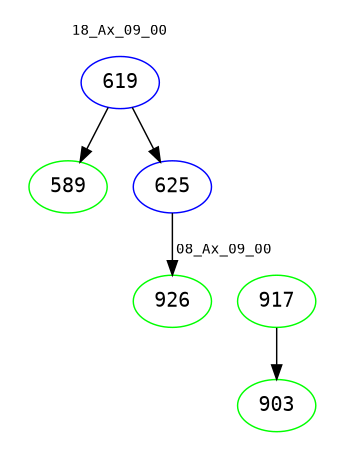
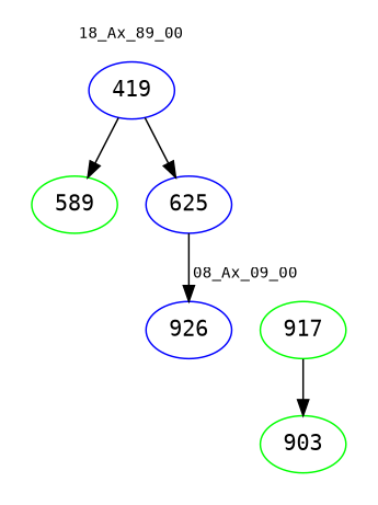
  digraph {
    fontname="DejaVu Sans Mono"
    node [color=blue fontname="DejaVu Sans Mono"]
    edge [color=black fontname="DejaVu Sans Mono"]
-   n1 [label=619]
+   n1 [label=419]
    n2 [color=green label=589]
    n3 [label=625]
    n4 [color=green label=917]
    n5 [color=green label=903]
-   n6 [color=green label=926]
+   n6 [label=926]
    subgraph cluster_1 {
      color=white
      fontsize=10
-     label="18_Ax_09_00"
+     label="18_Ax_89_00"
      n1
      n2
      n3
    }
    subgraph cluster_2 {
      color=white
      fontsize=10
      label="08_Ax_09_00"
      n4
      n5
      n6
    }
    n1 -> n2
    n1 -> n3
    n3 -> n6
    n4 -> n5
  }
